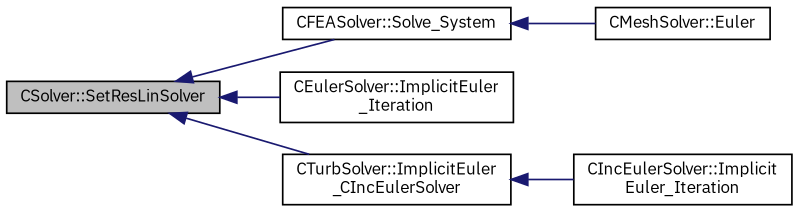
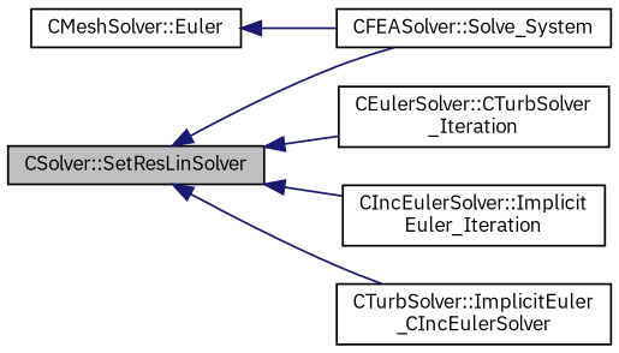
  digraph {
    fontname="IBM Plex Sans"
    rankdir=LR
    node [color=black fillcolor=white fontname="IBM Plex Sans" fontsize=10 shape=record style=filled]
    edge [color=midnightblue dir=back fontname="IBM Plex Sans" fontsize=10 labelfontname=Helvetica labelfontsize=10 style=solid]
    n1 [fillcolor=grey75 fontcolor=black height=0.2 label="CSolver::SetResLinSolver" width=0.4]
    n2 [height=0.2 label="CFEASolver::Solve_System" width=0.4]
-   n3 [height=0.2 label="CEulerSolver::ImplicitEuler\l_Iteration" width=0.4]
+   n3 [height=0.2 label="CEulerSolver::CTurbSolver\l_Iteration" width=0.4]
    n4 [height=0.2 label="CIncEulerSolver::Implicit\lEuler_Iteration" width=0.4]
    n5 [height=0.2 label="CTurbSolver::ImplicitEuler\l_CIncEulerSolver" width=0.4]
    n6 [height=0.2 label="CMeshSolver::Euler" width=0.4]
    n1 -> n2
    n1 -> n3
-   n5 -> n4
+   n1 -> n4
    n1 -> n5
-   n2 -> n6
+   n6 -> n2
  }
